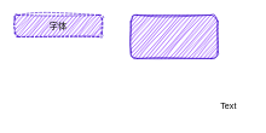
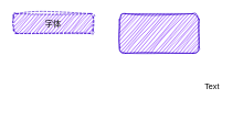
  <mxCell id="0" />
  <mxCell id="1" parent="0" />
  <mxCell id="2" value="字体" style="rounded=1;whiteSpace=wrap;html=1;strokeColor=#3700CC;align=center;verticalAlign=middle;fontFamily=Helvetica;fontSize=12;fontColor=default;fillColor=#6a00ff;sketch=1;curveFitting=1;jiggle=2;dashed=1;" vertex="1" parent="1"><mxGeometry x="20" y="20" width="120" height="30" as="geometry" /></mxCell>
  <mxCell id="3" value="" style="rounded=1;whiteSpace=wrap;html=1;sketch=1;jiggle=2;curveFitting=1;strokeColor=#3700CC;align=center;verticalAlign=middle;fontFamily=Helvetica;fontSize=12;fontColor=default;fillColor=#6a00ff;" vertex="1" parent="1"><mxGeometry x="180" y="20" width="120" height="60" as="geometry" /></mxCell>
- <mxCell id="4" value="Text" style="text;strokeColor=none;align=center;fillColor=none;html=1;verticalAlign=middle;whiteSpace=wrap;rounded=0;fontFamily=Helvetica;fontSize=12;fontColor=default;" vertex="1" parent="1"><mxGeometry x="285" y="131" width="60" height="30" as="geometry" /></mxCell>
+ <mxCell id="4" value="Text" style="text;strokeColor=none;align=center;fillColor=none;html=1;verticalAlign=middle;whiteSpace=wrap;rounded=0;fontFamily=Helvetica;fontSize=12;fontColor=default;" vertex="1" parent="1"><mxGeometry x="290" y="116" width="60" height="30" as="geometry" /></mxCell>
